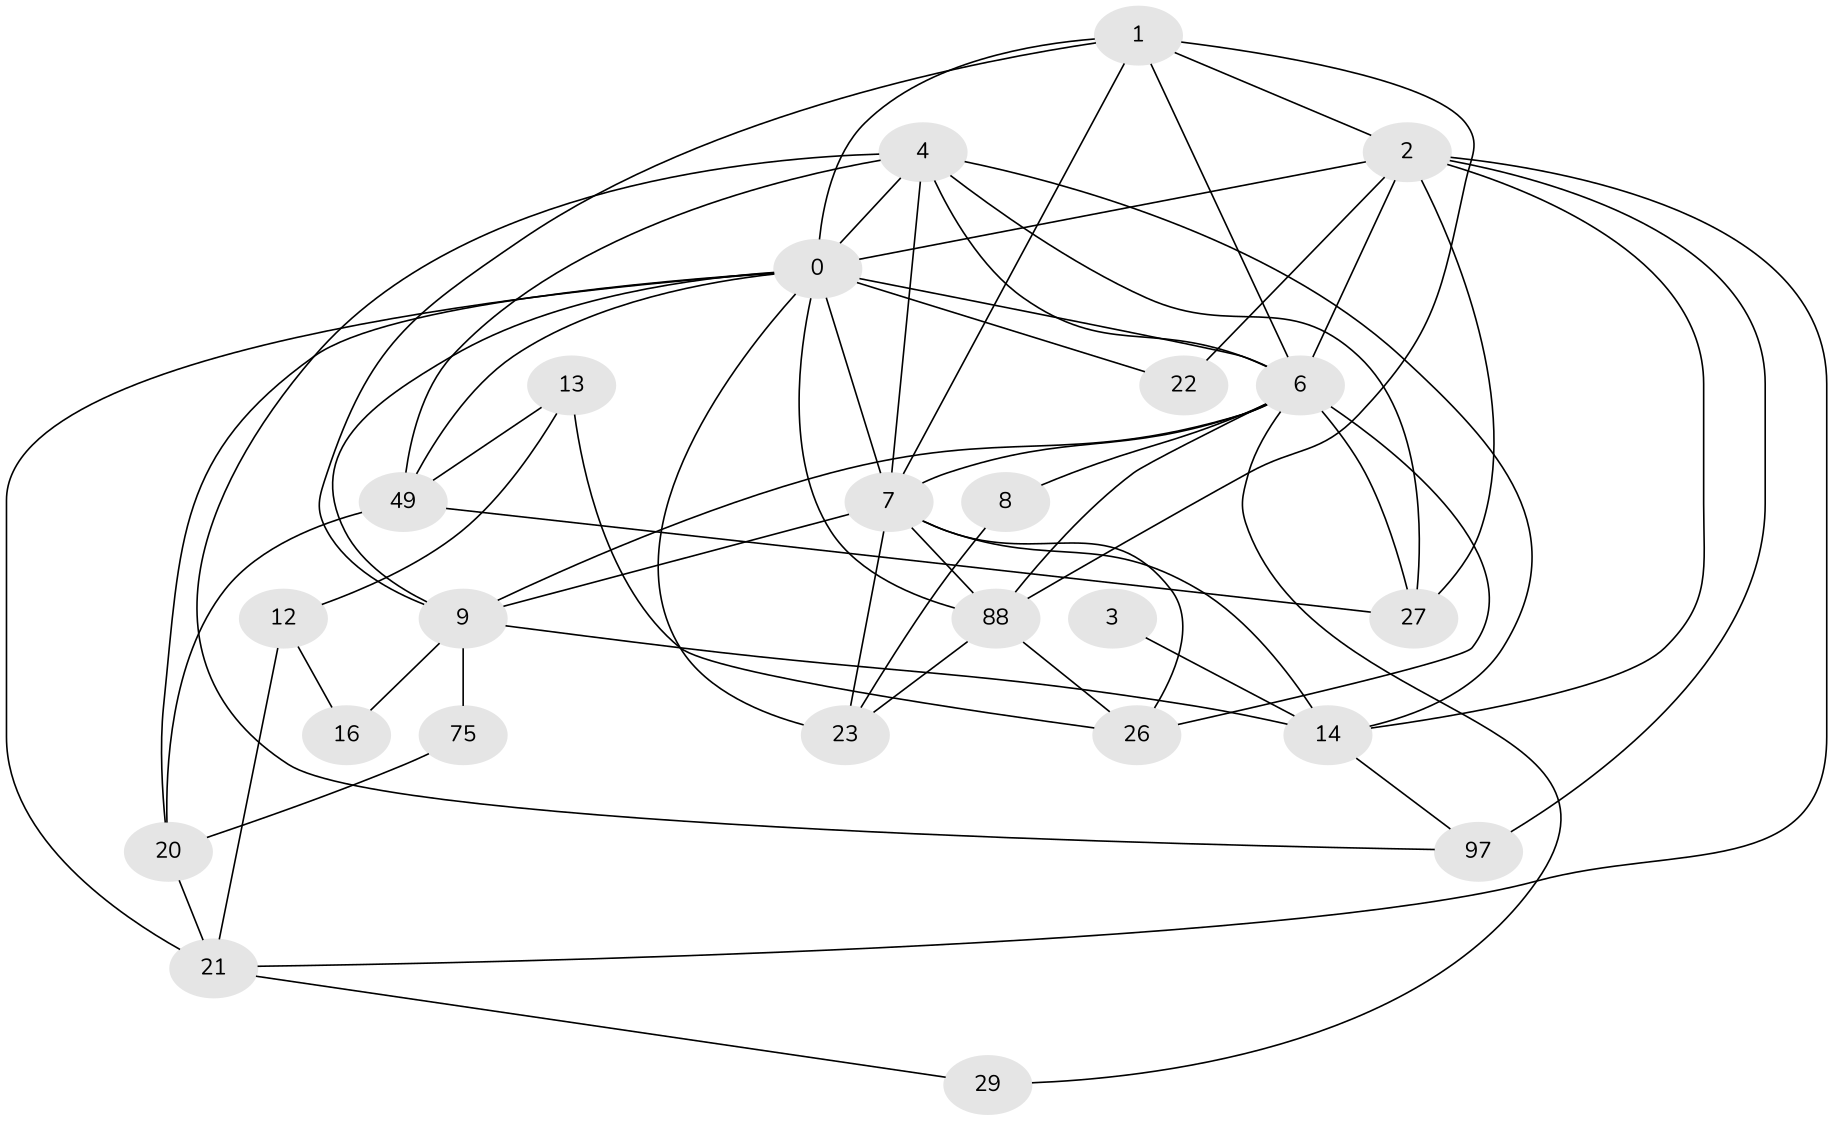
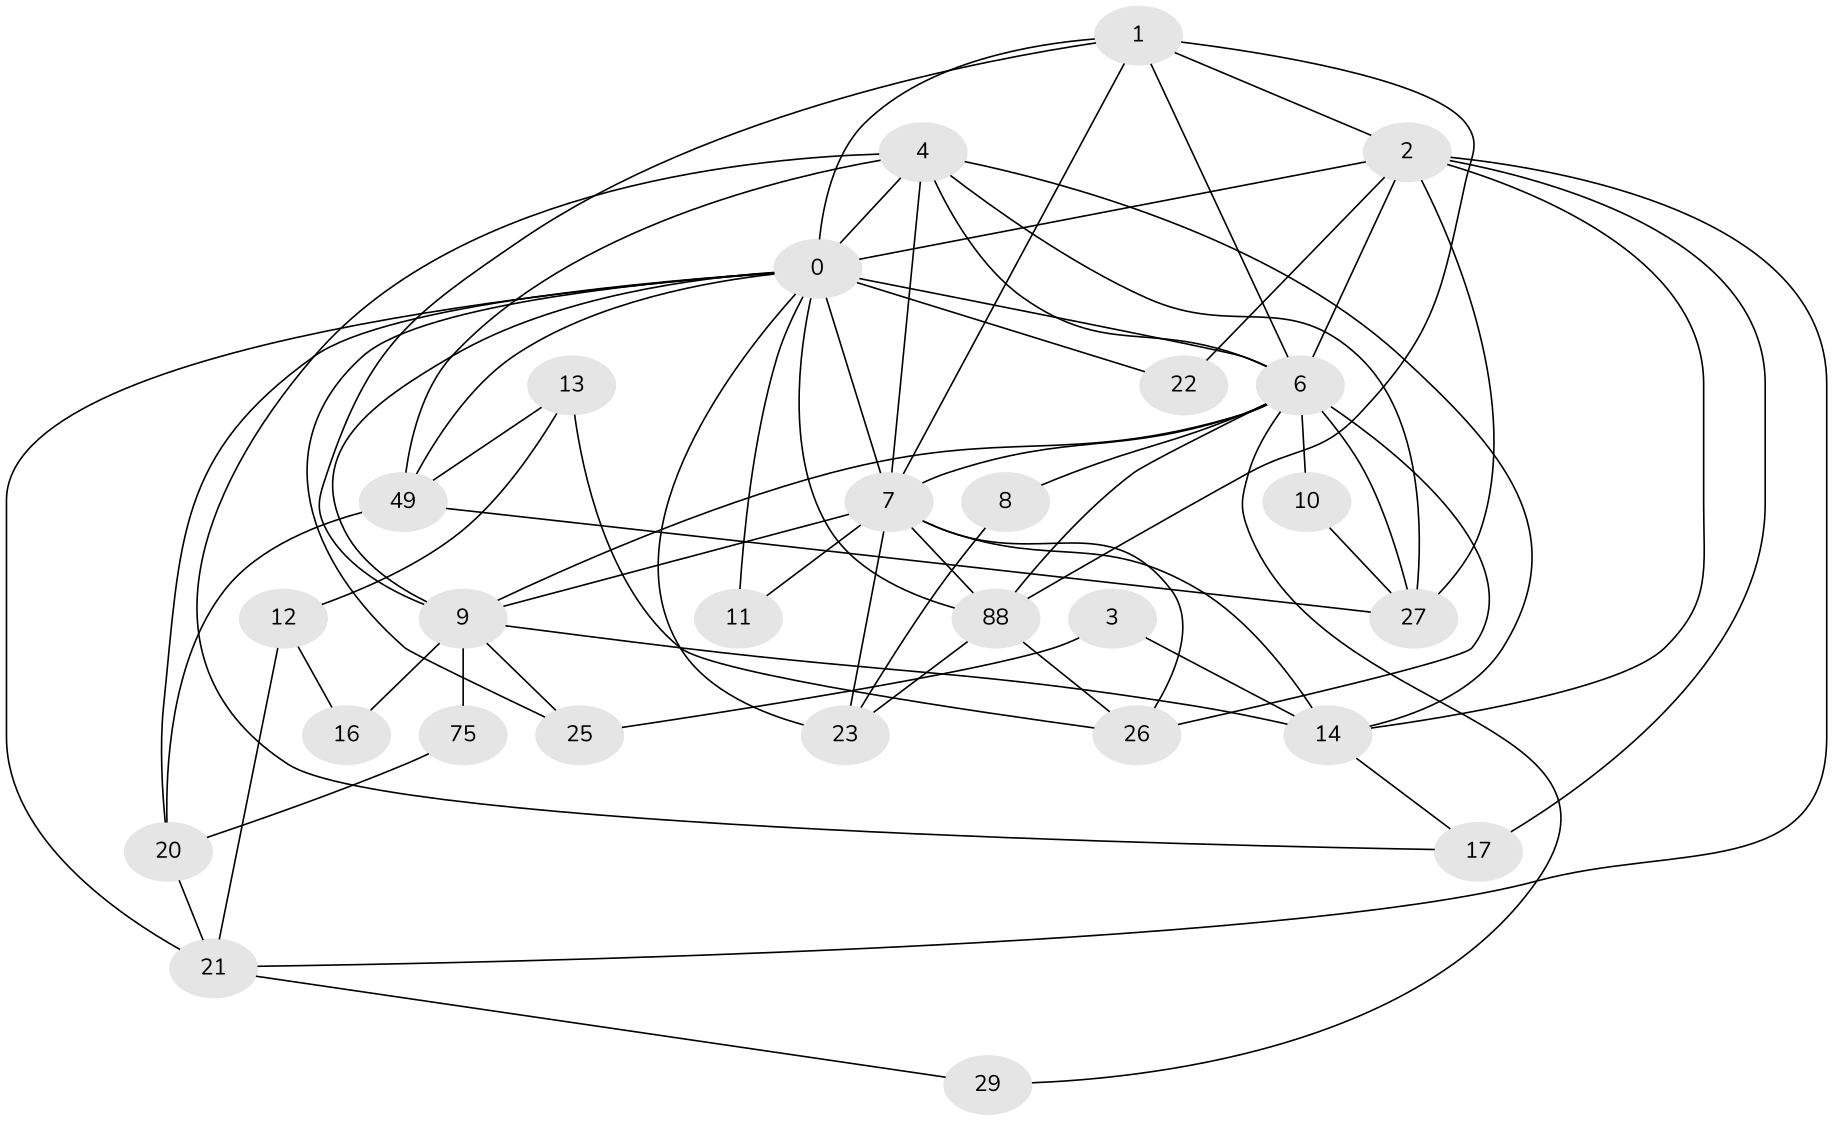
  graph {
    fontname=Nunito
    node [color=gray90 fontname=Nunito style=filled]
    edge [fontname=Nunito weight=1.0]
    1
    2
    n3 [label=0]
    6
    7
    9
    n7 [label=88]
    14
-   17 [label=97]
+   17
    21
    22
    27
+   25
    n14 [label=49]
+   11
    20
    23
    8
+   10
    n20 [label=29]
    26
    n22 [label=75]
    16
    3
    4
    12
    13
    1 -- 2
    1 -- n3
    1 -- 6
    1 -- 7 [weight=2.0]
    1 -- 9 [weight=2.0]
    1 -- n7
    2 -- n3 [weight=2.0]
    2 -- 6
    2 -- 14
    2 -- 17 [weight=2.0]
    2 -- 21
    2 -- 22
    2 -- 27
    n3 -- 6
    n3 -- 7 [weight=3.0]
    n3 -- 9
    n3 -- n7
    n3 -- 21 [weight=2.0]
    n3 -- 22
+   n3 -- 25
    n3 -- n14
+   n3 -- 11 [weight=2.0]
    n3 -- 20
    n3 -- 23
    6 -- 7
    6 -- 9
    6 -- n7
    6 -- 27
    6 -- 8
+   6 -- 10
    6 -- n20
    6 -- 26
    7 -- 9
    7 -- n7
    7 -- 14
+   7 -- 11
    7 -- 23 [weight=2.0]
    7 -- 26
    9 -- 14
+   9 -- 25
    9 -- n22
    9 -- 16
    n7 -- 23
    n7 -- 26
    14 -- 17
    21 -- n20
    n14 -- 27
    n14 -- 20
    20 -- 21
    8 -- 23
+   10 -- 27
    n22 -- 20
    3 -- 14
+   3 -- 25
    4 -- n3 [weight=2.0]
    4 -- 6
    4 -- 7
    4 -- 14
    4 -- 17
    4 -- 27
    4 -- n14
    12 -- 21
    12 -- 16
    13 -- n14
    13 -- 26
    13 -- 12
  }
